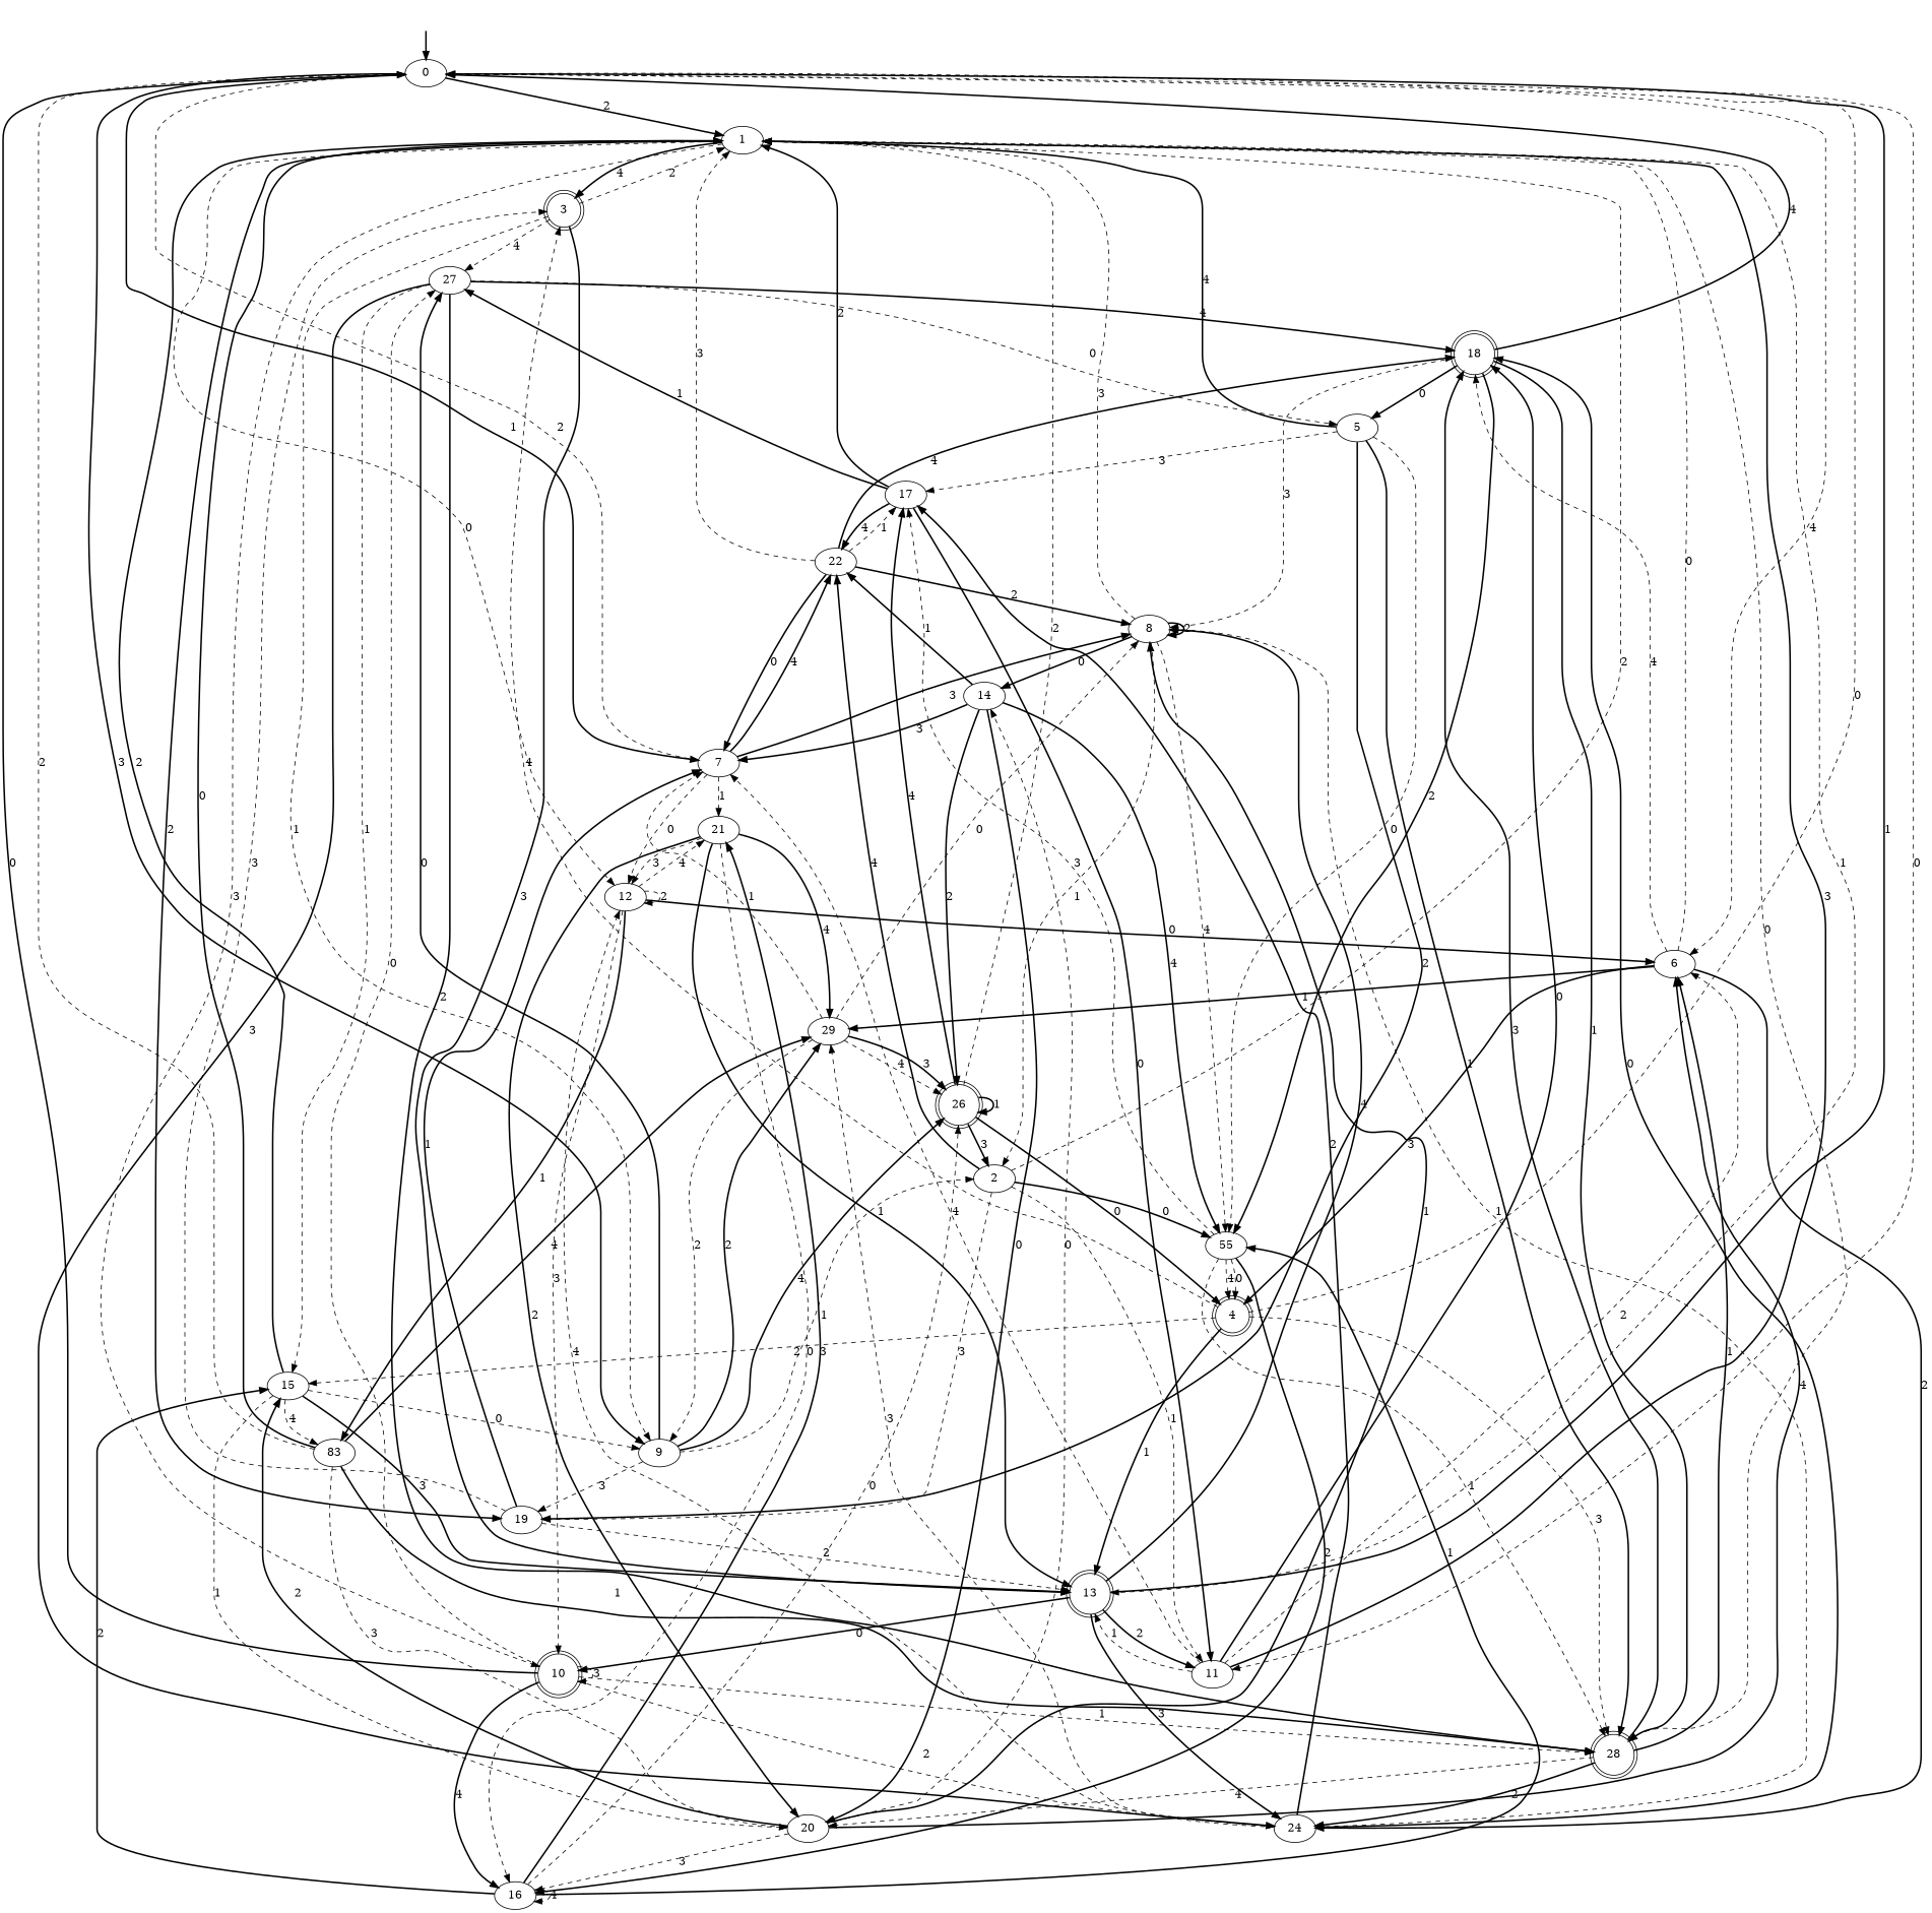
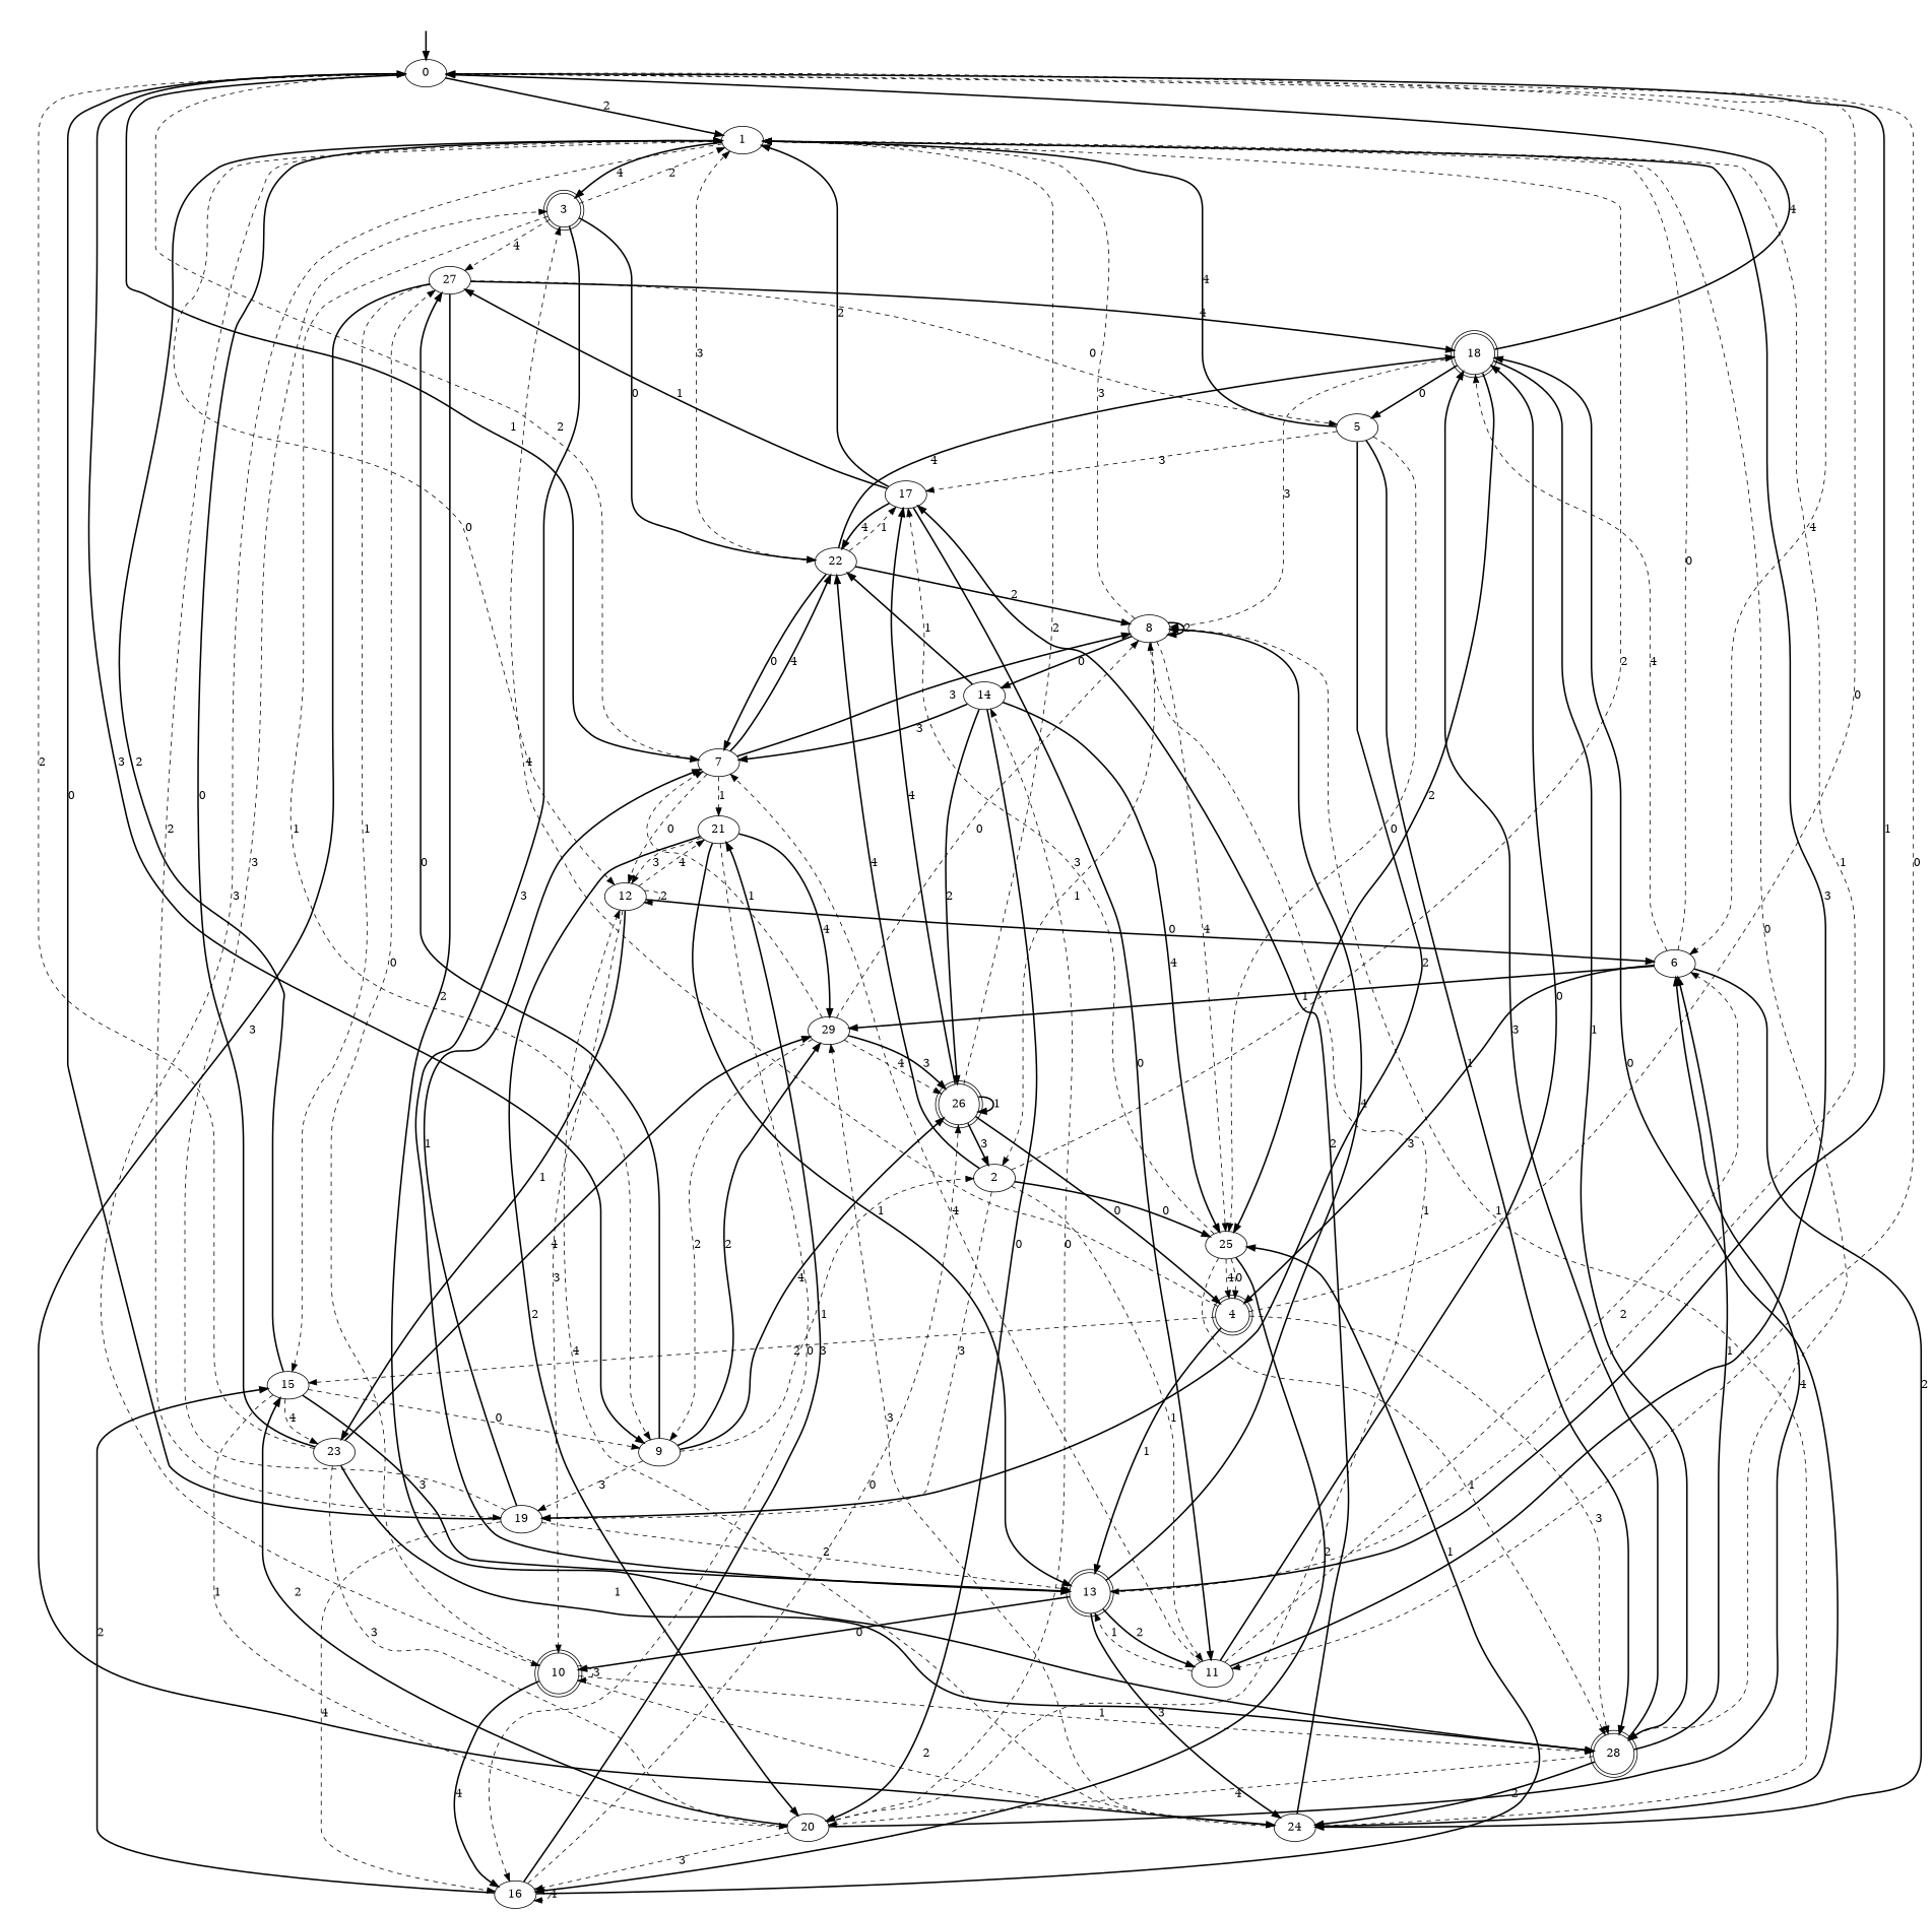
  digraph {
    edge [style=bold]
    fake [style=invisible]
    0 [root=true]
    1
    6
    7
    9
    11
    3 [shape=doublecircle]
    10 [shape=doublecircle]
    12
    13 [shape=doublecircle]
    19
    4 [shape=doublecircle]
    18 [shape=doublecircle]
    24
    29
    22
    8
    21
    2
    27
    26 [shape=doublecircle]
    28 [shape=doublecircle]
    16
-   23 [label=83]
-   25 [label=55]
+   23
+   25
    17
    15
    5
    20
    14
    fake -> 0
    0 -> 1 [label=2]
    0 -> 6 [label=4 style=dashed]
    0 -> 7 [label=1]
    0 -> 9 [label=3]
    0 -> 11 [label=0 style=dashed]
    1 -> 3 [label=4]
    1 -> 10 [label=3 style=dashed]
    1 -> 12 [label=0 style=dashed]
    1 -> 13 [label=1 style=dashed]
-   1 -> 19 [label=2]
+   1 -> 19 [label=2 style=dashed]
    6 -> 1 [label=0 style=dashed]
    6 -> 4 [label=3]
    6 -> 18 [label=4 style=dashed]
    6 -> 24 [label=2]
    6 -> 29 [label=1]
    7 -> 0 [label=2 style=dashed]
    7 -> 12 [label=0 style=dashed]
    7 -> 22 [label=4]
    7 -> 8 [label=3]
    7 -> 21 [label=1 style=dashed]
    9 -> 19 [label=3 style=dashed]
    9 -> 29 [label=2]
    9 -> 2 [label=1 style=dashed]
    9 -> 27 [label=0]
    9 -> 26 [label=4]
    11 -> 1 [label=3]
    11 -> 6 [label=2 style=dashed]
    11 -> 7 [label=4 style=dashed]
    11 -> 13 [label=1 style=dashed]
    11 -> 18 [label=0]
    3 -> 1 [label=2 style=dashed]
    3 -> 9 [label=1 style=dashed]
    3 -> 13 [label=3]
+   3 -> 22 [label=0]
    3 -> 27 [label=4 style=dashed]
    10 -> 10 [label=3 style=dashed]
    10 -> 24 [label=2 style=dashed]
    10 -> 27 [label=0 style=dashed]
    10 -> 28 [label=1 style=dashed]
    10 -> 16 [label=4]
    12 -> 6 [label=0]
    12 -> 10 [label=3 style=dashed]
    12 -> 12 [label=2 style=dashed]
    12 -> 21 [label=4 style=dashed]
    12 -> 23 [label=1]
    13 -> 0 [label=1]
    13 -> 11 [label=2]
    13 -> 10 [label=0]
    13 -> 24 [label=3]
    13 -> 8 [label=4]
-   10 -> 0 [label=0]
+   19 -> 0 [label=0]
    19 -> 7 [label=1]
    19 -> 3 [label=3 style=dashed]
    19 -> 13 [label=2 style=dashed]
+   19 -> 16 [label=4 style=dashed]
    4 -> 0 [label=0 style=dashed]
    4 -> 3 [label=4 style=dashed]
    4 -> 13 [label=1]
    4 -> 28 [label=3 style=dashed]
    4 -> 15 [label=2 style=dashed]
    18 -> 0 [label=4]
    18 -> 8 [label=3 style=dashed]
    18 -> 28 [label=1]
    18 -> 25 [label=2]
    18 -> 5 [label=0]
    24 -> 12 [label=4 style=dashed]
    24 -> 18 [label=0]
    24 -> 29 [label=3 style=dashed]
    24 -> 8 [label=1 style=dashed]
    24 -> 17 [label=2]
    29 -> 7 [label=1 style=dashed]
    29 -> 9 [label=2 style=dashed]
    29 -> 8 [label=0 style=dashed]
    29 -> 26 [label=4 style=dashed]
    29 -> 26 [label=3]
    22 -> 1 [label=3 style=dashed]
    22 -> 7 [label=0]
    22 -> 18 [label=4]
    22 -> 8 [label=2]
    22 -> 17 [label=1 style=dashed]
    8 -> 1 [label=3 style=dashed]
    8 -> 8 [label=2]
    8 -> 2 [label=1 style=dashed]
    8 -> 25 [label=4 style=dashed]
    8 -> 14 [label=0]
    21 -> 12 [label=3 style=dashed]
    21 -> 13 [label=1]
    21 -> 29 [label=4]
    21 -> 16 [label=0 style=dashed]
    21 -> 20 [label=2]
    2 -> 1 [label=2 style=dashed]
    2 -> 11 [label=1 style=dashed]
    2 -> 19 [label=3 style=dashed]
    2 -> 22 [label=4]
    2 -> 25 [label=0]
    27 -> 18 [label=4]
    27 -> 24 [label=3]
    27 -> 28 [label=2]
    27 -> 15 [label=1 style=dashed]
    27 -> 5 [label=0 style=dashed]
    26 -> 1 [label=2 style=dashed]
    26 -> 4 [label=0]
    26 -> 2 [label=3]
    26 -> 26 [label=1]
    26 -> 17 [label=4]
    28 -> 1 [label=0 style=dashed]
    28 -> 6 [label=1]
    28 -> 18 [label=3]
    28 -> 24 [label=2]
    28 -> 20 [label=4 style=dashed]
    16 -> 21 [label=3]
    16 -> 26 [label=0 style=dashed]
    16 -> 16 [label=4 style=dashed]
    16 -> 25 [label=1]
    16 -> 15 [label=2]
    23 -> 0 [label=2 style=dashed]
    23 -> 1 [label=0]
    23 -> 29 [label=4]
    23 -> 28 [label=1]
    23 -> 20 [label=3 style=dashed]
    25 -> 4 [label=4 style=dashed]
    25 -> 4 [label=0 style=dashed]
    25 -> 28 [label=1 style=dashed]
    25 -> 16 [label=2]
    25 -> 17 [label=3 style=dashed]
    17 -> 1 [label=2]
    17 -> 11 [label=0]
    17 -> 22 [label=4]
    17 -> 27 [label=1]
    15 -> 1 [label=2]
    15 -> 9 [label=0 style=dashed]
    15 -> 13 [label=3]
    15 -> 23 [label=4 style=dashed]
    15 -> 20 [label=1 style=dashed]
    5 -> 1 [label=4]
    5 -> 19 [label=2]
    5 -> 28 [label=1]
    5 -> 25 [label=0 style=dashed]
    5 -> 17 [label=3 style=dashed]
    20 -> 6 [label=4]
-   20 -> 8 [label=1]
+   20 -> 8 [label=1 style=dashed]
    20 -> 16 [label=3 style=dashed]
    20 -> 15 [label=2]
    20 -> 14 [label=0 style=dashed]
    14 -> 7 [label=3]
    14 -> 22 [label=1]
    14 -> 26 [label=2]
    14 -> 25 [label=4]
    14 -> 20 [label=0]
  }
